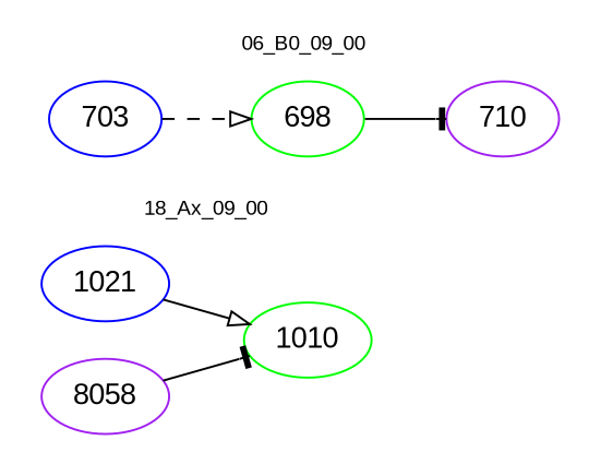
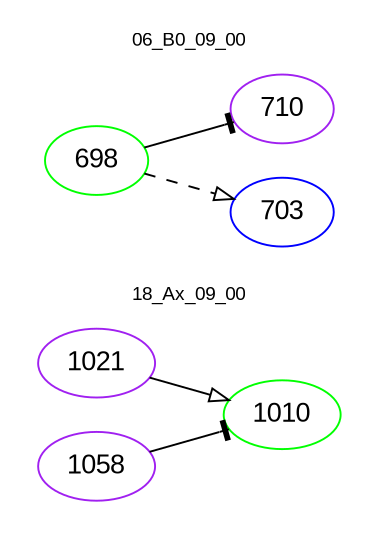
  digraph {
    fontname="Liberation Sans"
    rankdir=LR
    node [color=blue fontname="Liberation Sans"]
    edge [arrowhead=onormal color=black fontname="Liberation Sans" style=solid]
-   n1 [label=1021]
+   n1 [color=purple label=1021]
    n2 [color=green label=1010]
-   n3 [color=purple label=8058]
+   n3 [color=purple label=1058]
    n4 [label=703]
    n5 [color=green label=698]
    n6 [color=purple label=710]
    subgraph cluster_1 {
      color=white
      fontsize=10
      label="18_Ax_09_00"
      n1
      n2
      n3
    }
    subgraph cluster_2 {
      color=white
      fontsize=10
      label="06_B0_09_00"
      n4
      n5
      n6
    }
    n1 -> n2
    n3 -> n2 [arrowhead=tee]
-   n4 -> n5 [style=dashed]
+   n5 -> n4 [style=dashed]
    n5 -> n6 [arrowhead=tee]
  }
